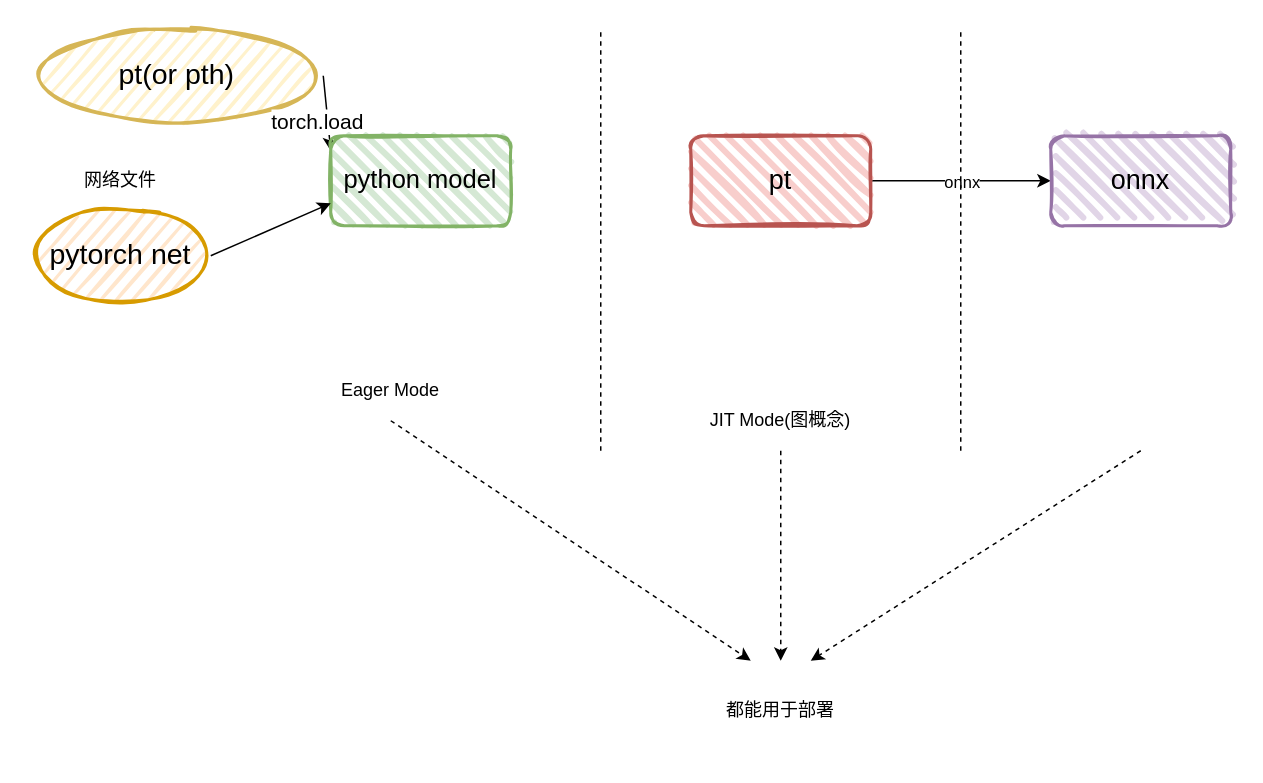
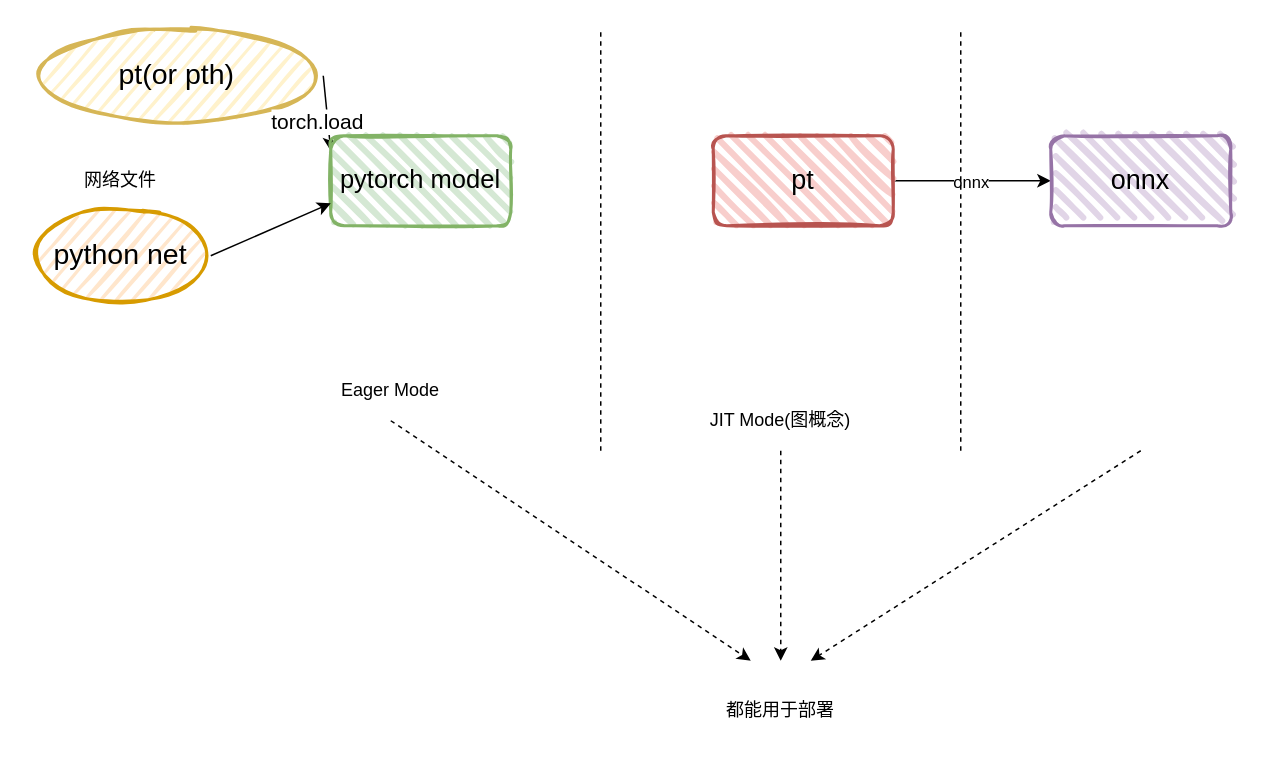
  <mxCell id="0" />
  <mxCell id="1" parent="0" />
  <mxCell id="2" value="&lt;font style=&quot;font-size: 19px&quot;&gt;pt(or pth)&lt;/font&gt;" style="ellipse;whiteSpace=wrap;html=1;strokeWidth=2;fillWeight=2;hachureGap=8;fillColor=#fff2cc;fillStyle=auto;sketch=1;strokeColor=#d6b656;" vertex="1" parent="1"><mxGeometry x="20" y="20" width="195" height="60" as="geometry" /></mxCell>
- <mxCell id="3" value="&lt;font style=&quot;font-size: 19px&quot;&gt;pytorch net&lt;/font&gt;" style="ellipse;whiteSpace=wrap;html=1;strokeWidth=2;fillWeight=2;hachureGap=8;fillColor=#ffe6cc;fillStyle=auto;sketch=1;strokeColor=#d79b00;" vertex="1" parent="1"><mxGeometry x="20" y="140" width="120" height="60" as="geometry" /></mxCell>
+ <mxCell id="3" value="&lt;font style=&quot;font-size: 19px&quot;&gt;python net&lt;/font&gt;" style="ellipse;whiteSpace=wrap;html=1;strokeWidth=2;fillWeight=2;hachureGap=8;fillColor=#ffe6cc;fillStyle=auto;sketch=1;strokeColor=#d79b00;" vertex="1" parent="1"><mxGeometry x="20" y="140" width="120" height="60" as="geometry" /></mxCell>
  <mxCell id="4" value="" style="endArrow=classic;html=1;exitX=1;exitY=0.5;exitDx=0;exitDy=0;" edge="1" parent="1" source="2"><mxGeometry width="50" height="50" relative="1" as="geometry"><mxPoint x="180" y="70" as="sourcePoint" /><mxPoint x="220" y="100" as="targetPoint" /></mxGeometry></mxCell>
  <mxCell id="5" value="&lt;font style=&quot;font-size: 14px&quot;&gt;torch.load&lt;/font&gt;" style="edgeLabel;html=1;align=center;verticalAlign=middle;resizable=0;points=[];" vertex="1" connectable="0" parent="4"><mxGeometry x="0.249" y="4" relative="1" as="geometry"><mxPoint x="-12" as="offset" /></mxGeometry></mxCell>
- <mxCell id="6" value="&lt;font style=&quot;font-size: 17px&quot;&gt;python model&lt;/font&gt;" style="rounded=1;whiteSpace=wrap;html=1;strokeWidth=2;fillWeight=4;hachureGap=8;hachureAngle=45;fillColor=#d5e8d4;sketch=1;strokeColor=#82b366;" vertex="1" parent="1"><mxGeometry x="220" y="90" width="120" height="60" as="geometry" /></mxCell>
+ <mxCell id="6" value="&lt;font style=&quot;font-size: 17px&quot;&gt;pytorch model&lt;/font&gt;" style="rounded=1;whiteSpace=wrap;html=1;strokeWidth=2;fillWeight=4;hachureGap=8;hachureAngle=45;fillColor=#d5e8d4;sketch=1;strokeColor=#82b366;" vertex="1" parent="1"><mxGeometry x="220" y="90" width="120" height="60" as="geometry" /></mxCell>
  <mxCell id="7" value="" style="endArrow=classic;html=1;entryX=0;entryY=0.75;entryDx=0;entryDy=0;" edge="1" parent="1" target="6"><mxGeometry width="50" height="50" relative="1" as="geometry"><mxPoint x="140" y="170" as="sourcePoint" /><mxPoint x="190" y="120" as="targetPoint" /></mxGeometry></mxCell>
  <mxCell id="8" value="" style="edgeStyle=orthogonalEdgeStyle;rounded=0;orthogonalLoop=1;jettySize=auto;html=1;" edge="1" parent="1" source="10" target="11"><mxGeometry relative="1" as="geometry" /></mxCell>
  <mxCell id="9" value="onnx" style="edgeLabel;html=1;align=center;verticalAlign=middle;resizable=0;points=[];" vertex="1" connectable="0" parent="8"><mxGeometry x="0.217" y="-2" relative="1" as="geometry"><mxPoint x="-13" y="-2" as="offset" /></mxGeometry></mxCell>
- <mxCell id="10" value="&lt;font style=&quot;font-size: 18px&quot;&gt;pt&lt;/font&gt;" style="whiteSpace=wrap;html=1;rounded=1;strokeWidth=2;fillColor=#f8cecc;sketch=1;fillWeight=4;hachureGap=8;hachureAngle=45;strokeColor=#b85450;" vertex="1" parent="1"><mxGeometry x="460" y="90" width="120" height="60" as="geometry" /></mxCell>
+ <mxCell id="10" value="&lt;font style=&quot;font-size: 18px&quot;&gt;pt&lt;/font&gt;" style="whiteSpace=wrap;html=1;rounded=1;strokeWidth=2;fillColor=#f8cecc;sketch=1;fillWeight=4;hachureGap=8;hachureAngle=45;strokeColor=#b85450;" vertex="1" parent="1"><mxGeometry x="475" y="90" width="120" height="60" as="geometry" /></mxCell>
  <mxCell id="11" value="&lt;font style=&quot;font-size: 18px&quot;&gt;onnx&lt;/font&gt;" style="whiteSpace=wrap;html=1;rounded=1;strokeWidth=2;fillColor=#e1d5e7;sketch=1;fillWeight=4;hachureGap=8;hachureAngle=45;strokeColor=#9673a6;" vertex="1" parent="1"><mxGeometry x="700" y="90" width="120" height="60" as="geometry" /></mxCell>
  <mxCell id="12" value="" style="endArrow=none;html=1;dashed=1;" edge="1" parent="1"><mxGeometry width="50" height="50" relative="1" as="geometry"><mxPoint x="400" y="300" as="sourcePoint" /><mxPoint x="400" y="20" as="targetPoint" /></mxGeometry></mxCell>
  <mxCell id="13" value="" style="endArrow=none;html=1;dashed=1;" edge="1" parent="1"><mxGeometry width="50" height="50" relative="1" as="geometry"><mxPoint x="640" y="300" as="sourcePoint" /><mxPoint x="640" y="20" as="targetPoint" /></mxGeometry></mxCell>
  <mxCell id="14" value="网络文件" style="text;html=1;strokeColor=none;fillColor=none;align=center;verticalAlign=middle;whiteSpace=wrap;rounded=0;" vertex="1" parent="1"><mxGeometry x="50" y="110" width="60" height="20" as="geometry" /></mxCell>
  <mxCell id="15" value="Eager Mode" style="text;html=1;strokeColor=none;fillColor=none;align=center;verticalAlign=middle;whiteSpace=wrap;rounded=0;" vertex="1" parent="1"><mxGeometry x="180" y="240" width="160" height="40" as="geometry" /></mxCell>
  <mxCell id="16" value="JIT Mode(图概念)" style="text;html=1;strokeColor=none;fillColor=none;align=center;verticalAlign=middle;whiteSpace=wrap;rounded=0;" vertex="1" parent="1"><mxGeometry x="440" y="260" width="160" height="40" as="geometry" /></mxCell>
  <mxCell id="17" value="" style="endArrow=classic;html=1;dashed=1;" edge="1" parent="1"><mxGeometry width="50" height="50" relative="1" as="geometry"><mxPoint x="760" y="300" as="sourcePoint" /><mxPoint x="540" y="440" as="targetPoint" /></mxGeometry></mxCell>
  <mxCell id="18" value="" style="endArrow=classic;html=1;dashed=1;exitX=0.5;exitY=1;exitDx=0;exitDy=0;" edge="1" parent="1" source="15"><mxGeometry width="50" height="50" relative="1" as="geometry"><mxPoint x="240" y="315" as="sourcePoint" /><mxPoint x="500" y="440" as="targetPoint" /></mxGeometry></mxCell>
  <mxCell id="19" value="" style="endArrow=classic;html=1;dashed=1;exitX=0.5;exitY=1;exitDx=0;exitDy=0;" edge="1" parent="1" source="16"><mxGeometry width="50" height="50" relative="1" as="geometry"><mxPoint x="770" y="310" as="sourcePoint" /><mxPoint x="520" y="440" as="targetPoint" /></mxGeometry></mxCell>
  <mxCell id="20" value="都能用于部署" style="text;html=1;strokeColor=none;fillColor=none;align=center;verticalAlign=middle;whiteSpace=wrap;rounded=0;" vertex="1" parent="1"><mxGeometry x="460" y="445" width="120" height="55" as="geometry" /></mxCell>
